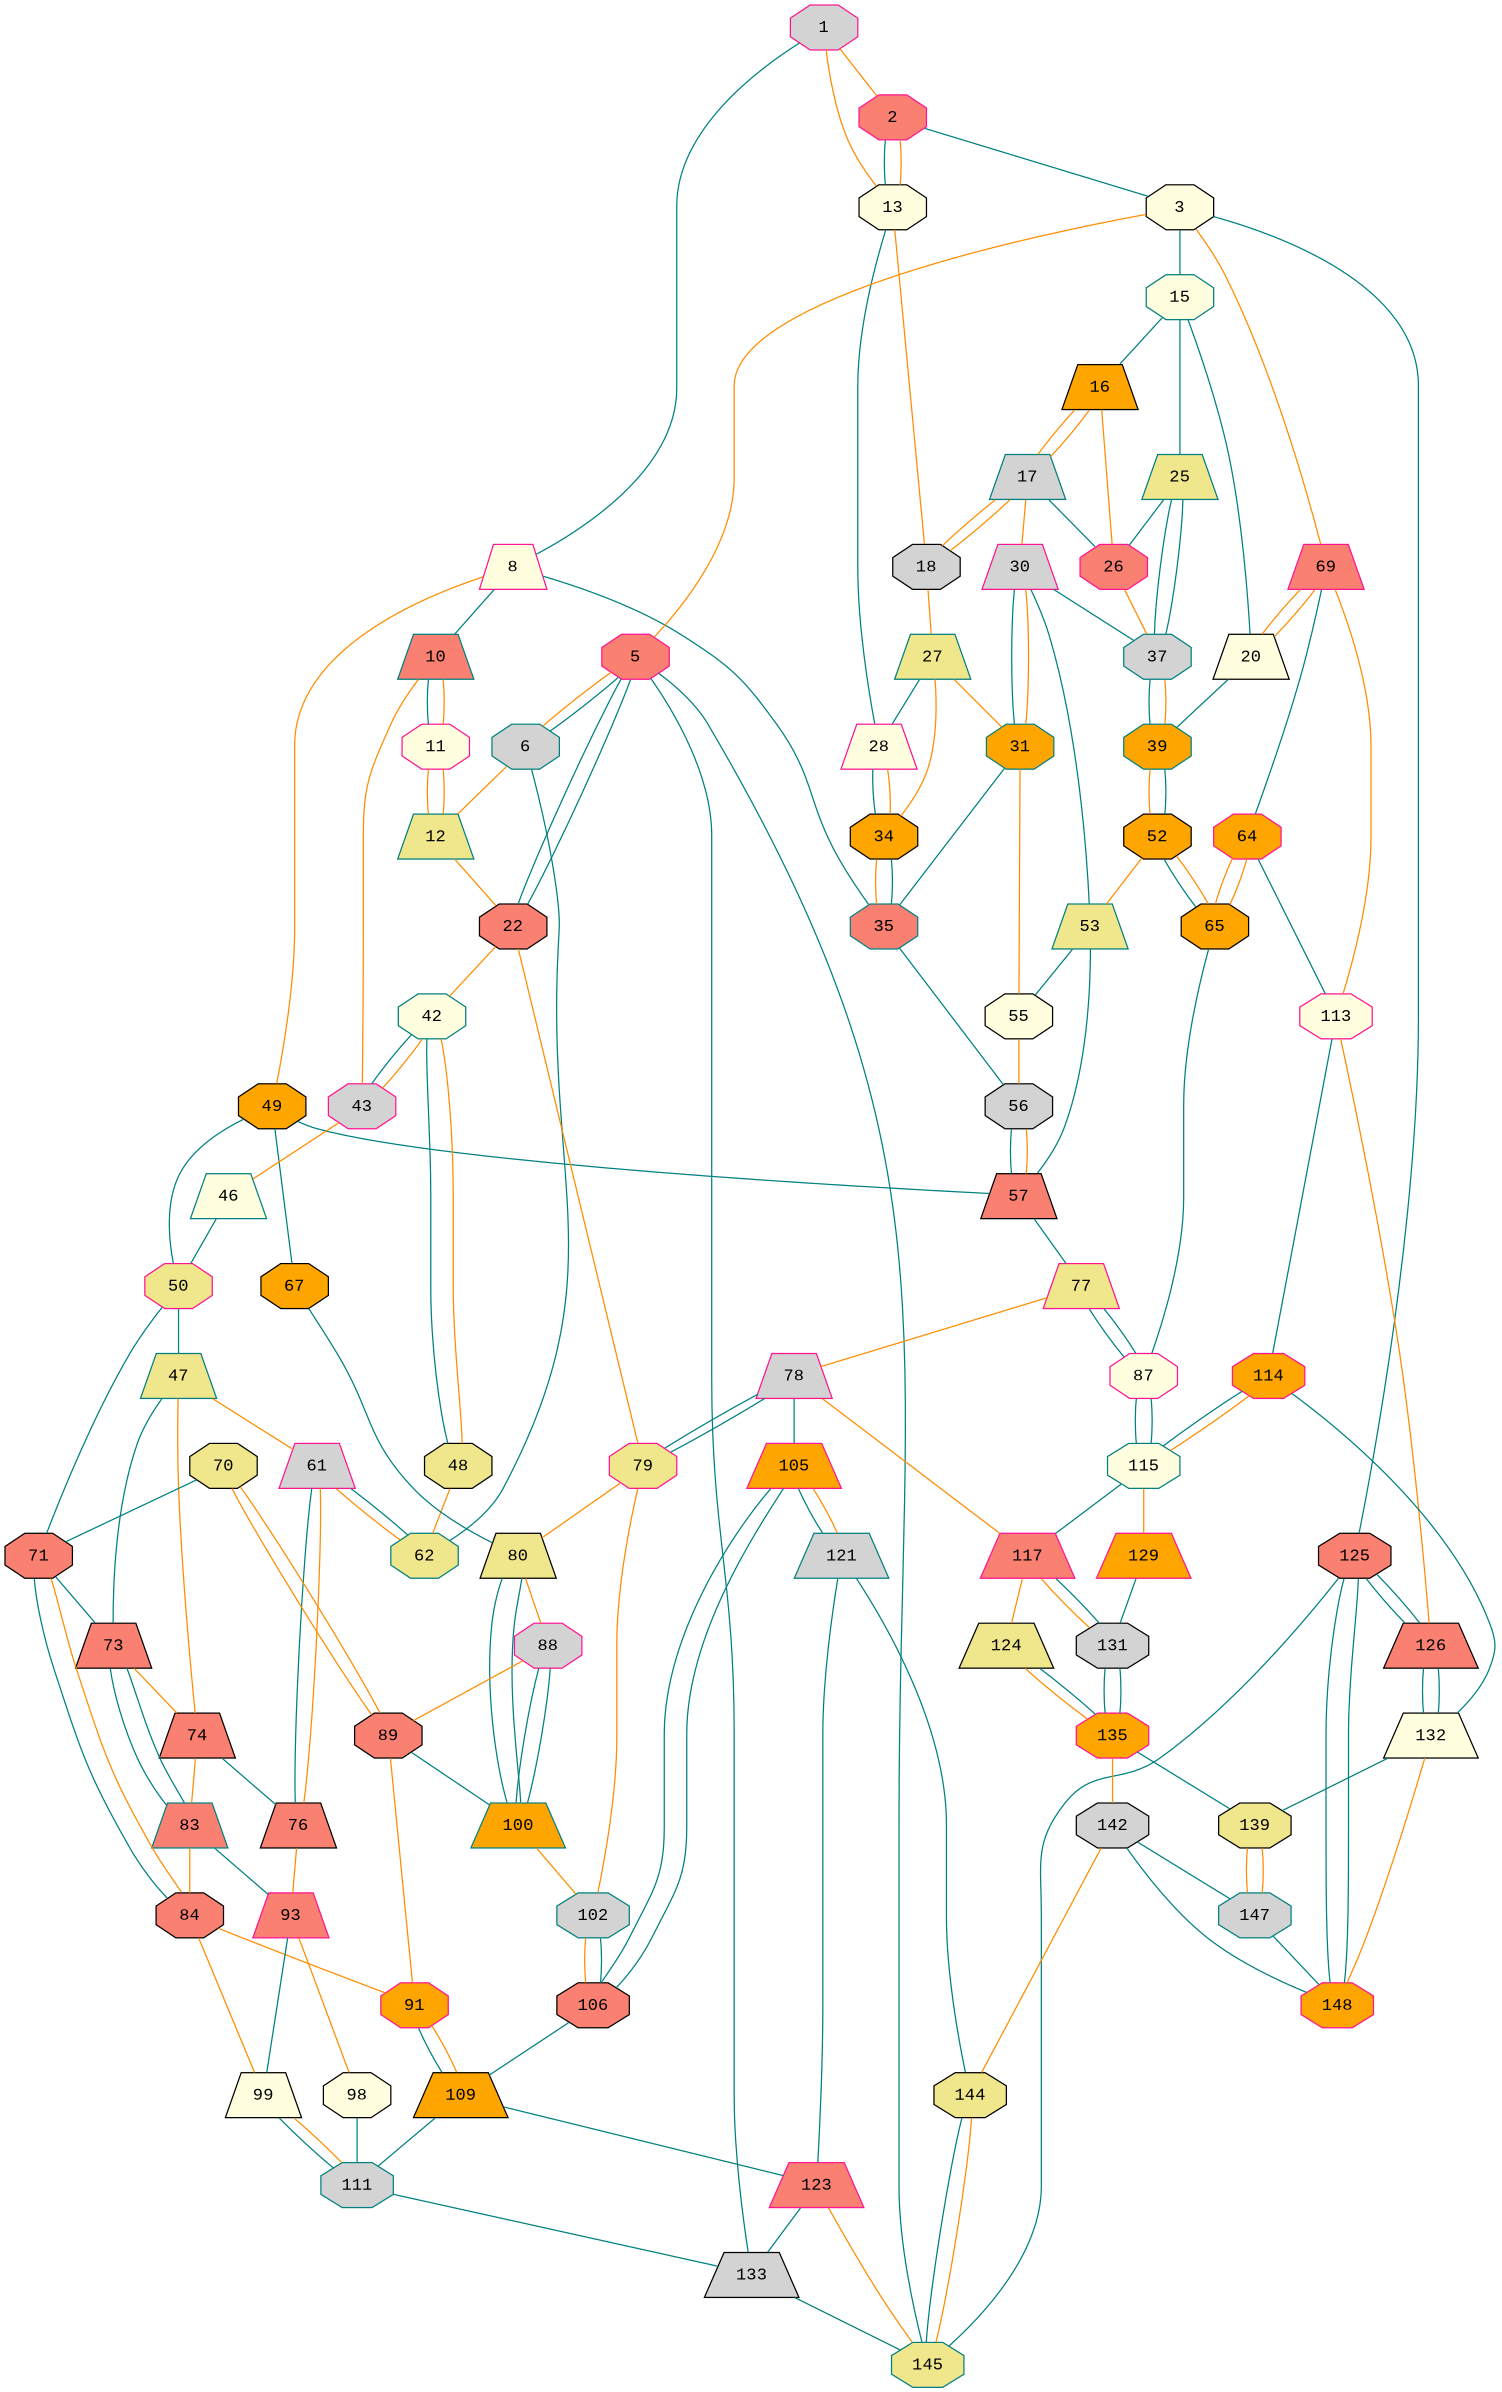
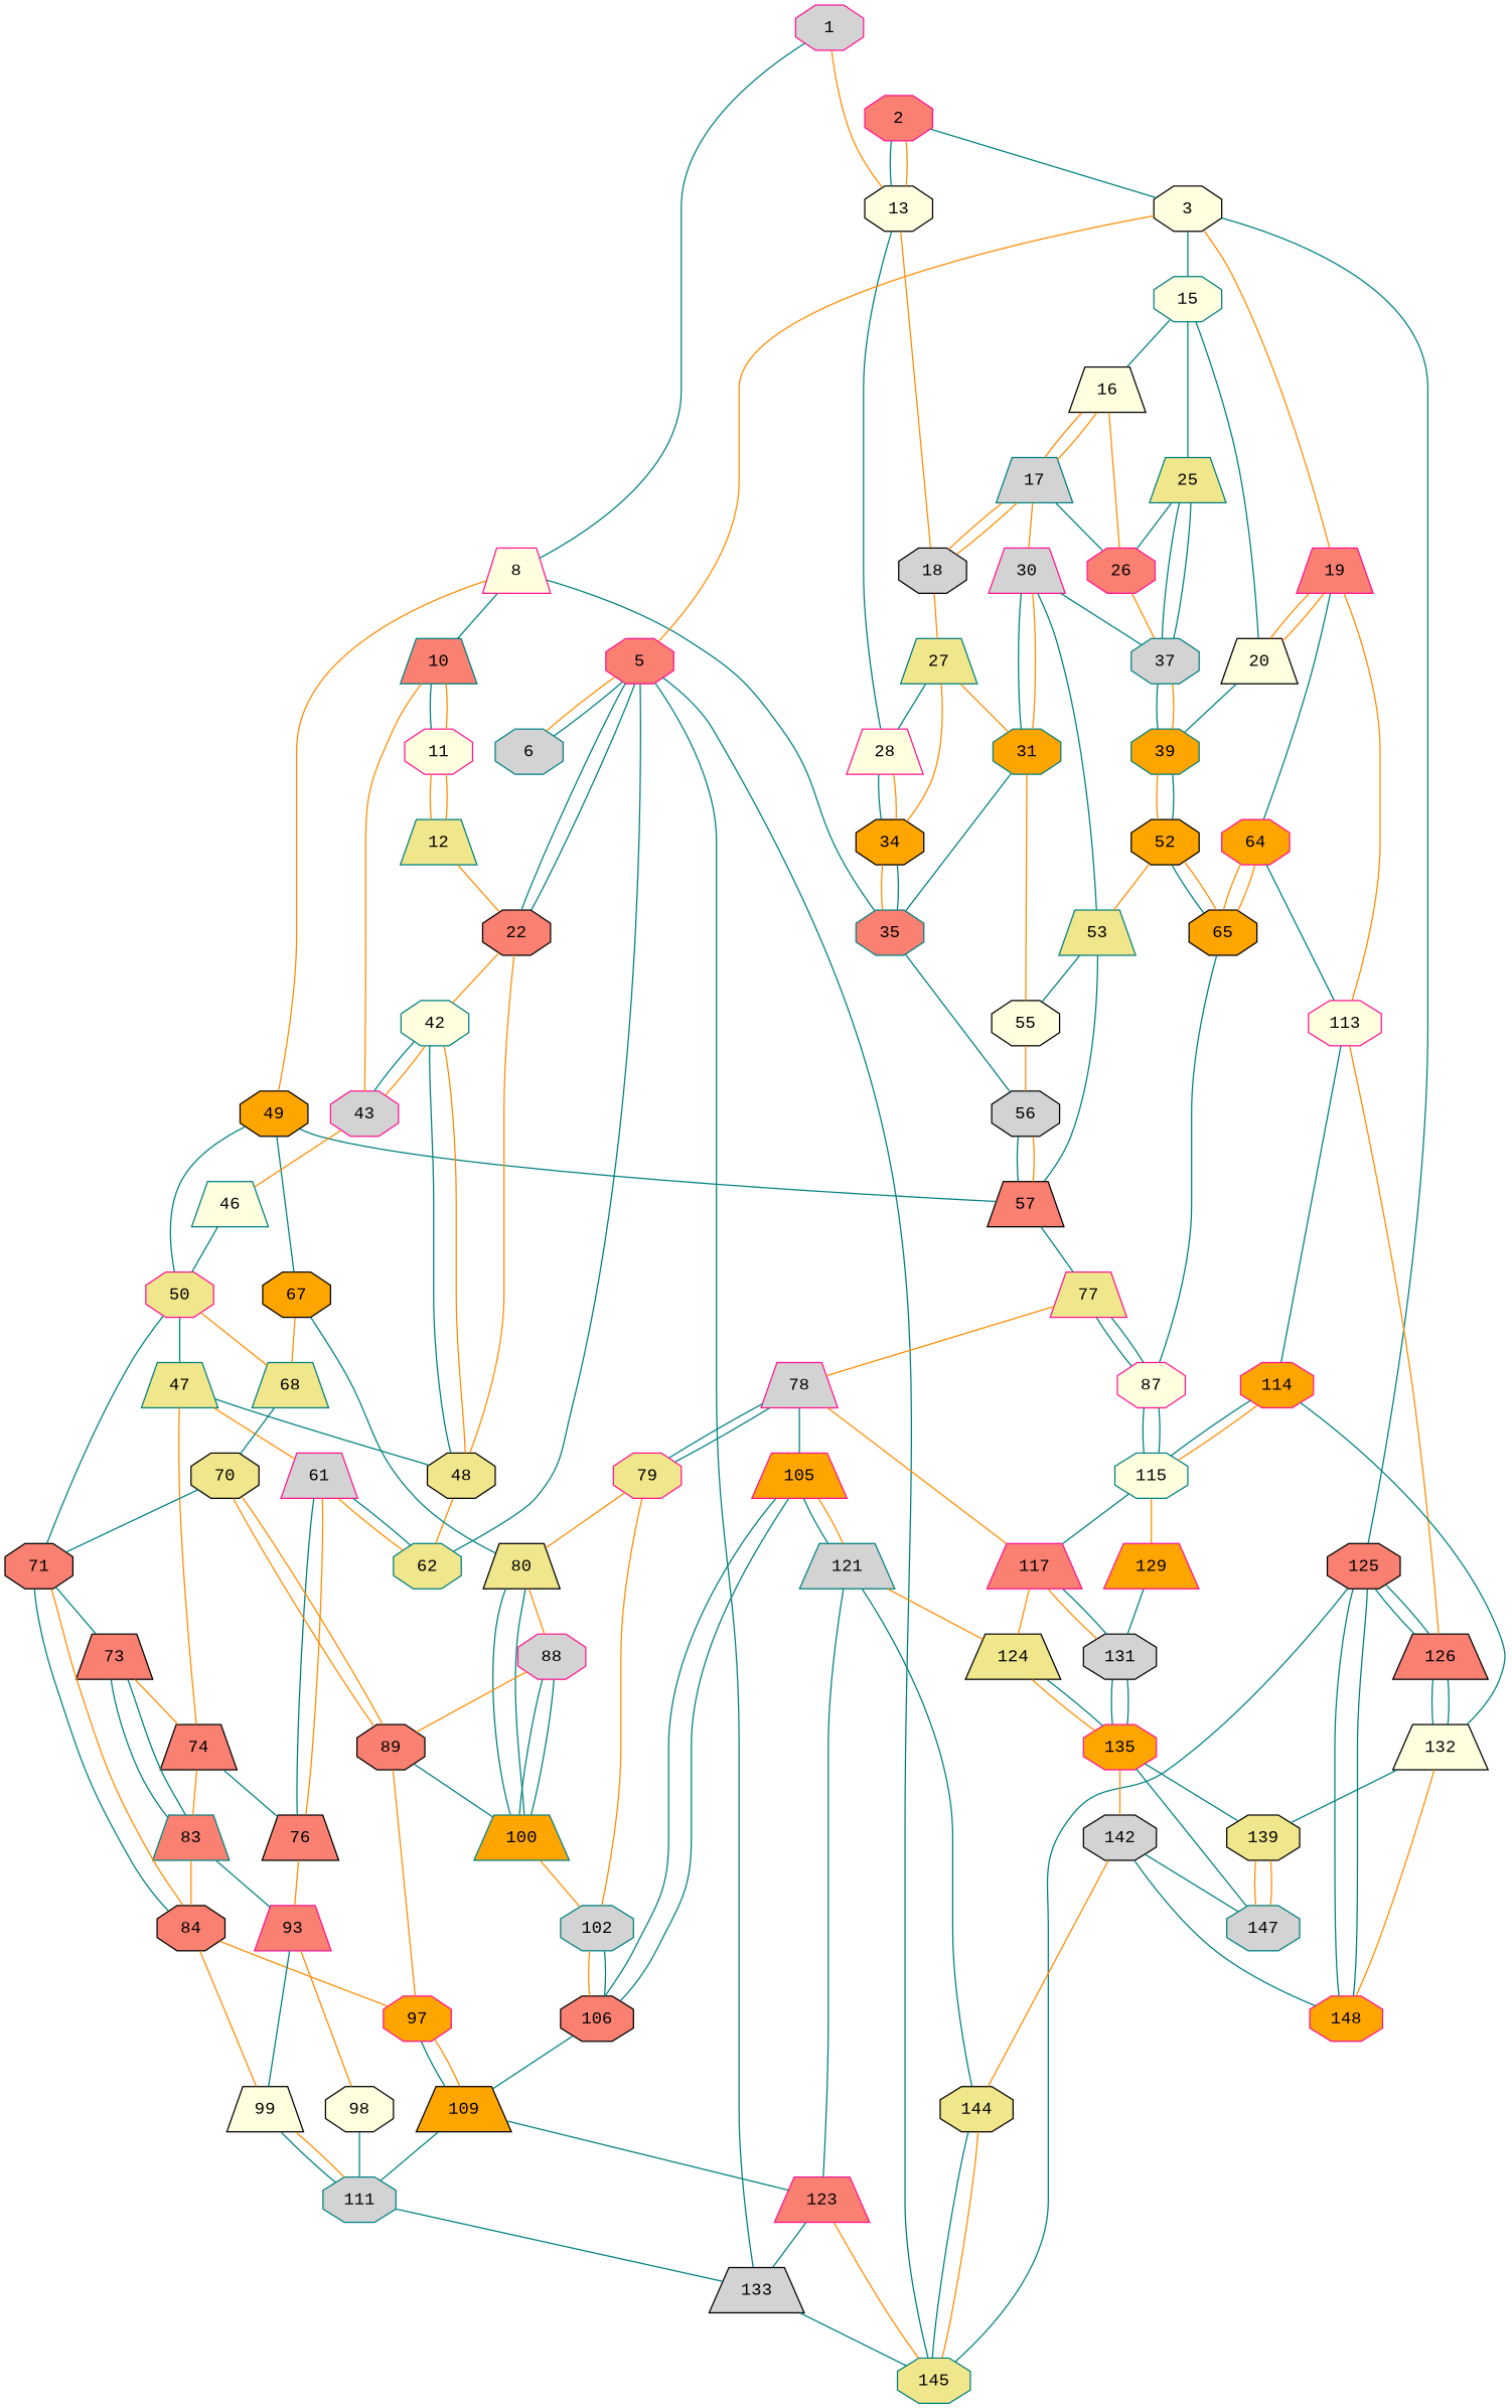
  graph {
    fontname="Liberation Mono"
    node [color=black fillcolor=salmon fontname="Liberation Mono" shape=octagon style=filled]
    edge [color=teal fontname="Liberation Mono"]
    1 [color=deeppink fillcolor=lightgrey super="+7"]
    2 [color=deeppink]
    8 [color=deeppink fillcolor=lightyellow shape=trapezium super="+9"]
    13 [fillcolor=lightyellow super="+14"]
    3 [fillcolor=lightyellow super="+4"]
    10 [color=teal shape=trapezium]
    35 [color=teal super="+36"]
    49 [fillcolor=orange super="+58"]
    18 [fillcolor=lightgrey]
    28 [color=deeppink fillcolor=lightyellow shape=trapezium]
    5 [color=deeppink super="+107"]
    15 [color=teal fillcolor=lightyellow super="+21"]
-   19 [color=deeppink shape=trapezium super="+63" label=69]
+   19 [color=deeppink shape=trapezium super="+63"]
    125
    6 [color=teal fillcolor=lightgrey]
    22 [super="+23"]
    62 [color=teal fillcolor=khaki super="+96"]
    133 [fillcolor=lightgrey shape=trapezium super="+134"]
    145 [color=teal fillcolor=khaki super="+146"]
-   16 [fillcolor=orange shape=trapezium]
+   16 [fillcolor=lightyellow shape=trapezium]
    20 [fillcolor=lightyellow shape=trapezium]
    25 [color=teal fillcolor=khaki shape=trapezium]
    64 [color=deeppink fillcolor=orange super="+112"]
    113 [color=deeppink fillcolor=lightyellow super="+120"]
    126 [shape=trapezium]
    148 [color=deeppink fillcolor=orange super="+149"]
    12 [color=teal fillcolor=khaki shape=trapezium super="+24"]
    42 [color=teal fillcolor=lightyellow]
    48 [fillcolor=khaki super="+54"]
    11 [color=deeppink fillcolor=lightyellow super="+41"]
    43 [color=deeppink fillcolor=lightgrey super="+44"]
    56 [fillcolor=lightgrey]
    50 [color=deeppink fillcolor=khaki super="+51"]
    57 [shape=trapezium super="+66"]
    67 [fillcolor=orange super="+82"]
    46 [color=teal fillcolor=lightyellow shape=trapezium]
    27 [color=teal fillcolor=khaki shape=trapezium super="+32"]
    34 [fillcolor=orange]
    17 [color=teal fillcolor=lightgrey shape=trapezium super="+29"]
    26 [color=deeppink super="+33"]
    39 [color=teal fillcolor=orange]
    37 [color=teal fillcolor=lightgrey super="+38"]
    30 [color=deeppink fillcolor=lightgrey shape=trapezium super="+45"]
    31 [color=teal fillcolor=orange super="+40"]
    53 [color=teal fillcolor=khaki shape=trapezium super="+59"]
    65 [fillcolor=orange super="+86"]
    114 [color=deeppink fillcolor=orange super="+127"]
    52 [fillcolor=orange]
    55 [fillcolor=lightyellow]
    47 [color=teal fillcolor=khaki shape=trapezium super="+60"]
    61 [color=deeppink fillcolor=lightgrey shape=trapezium]
    74 [shape=trapezium super="+75"]
+   68 [color=teal fillcolor=khaki shape=trapezium super="+69"]
    71 [super="+72"]
    76 [shape=trapezium super="+94"]
    83 [color=teal shape=trapezium super="+85"]
    77 [color=deeppink fillcolor=khaki shape=trapezium]
    80 [fillcolor=khaki shape=trapezium super="+81"]
    70 [fillcolor=khaki]
    73 [shape=trapezium]
    84 [super="+92"]
    87 [color=deeppink fillcolor=lightyellow]
    78 [color=deeppink fillcolor=lightgrey shape=trapezium super="+104"]
    93 [color=deeppink shape=trapezium super="+97"]
    115 [color=teal fillcolor=lightyellow super="+116"]
    88 [color=deeppink fillcolor=lightgrey]
    100 [color=teal fillcolor=orange shape=trapezium super="+101"]
    89 [super="+90"]
-   91 [color=deeppink fillcolor=orange]
+   91 [color=deeppink fillcolor=orange label=97]
    99 [fillcolor=lightyellow shape=trapezium]
    98 [fillcolor=lightyellow]
    79 [color=deeppink fillcolor=khaki]
    105 [color=deeppink fillcolor=orange shape=trapezium]
    117 [color=deeppink shape=trapezium super="+118"]
    102 [color=teal fillcolor=lightgrey super="+103"]
    106 [super="+108"]
    121 [color=teal fillcolor=lightgrey shape=trapezium super="+122"]
    124 [fillcolor=khaki shape=trapezium]
    131 [fillcolor=lightgrey]
    109 [fillcolor=orange shape=trapezium super="+110"]
    111 [color=teal fillcolor=lightgrey super="+119"]
    129 [color=deeppink fillcolor=orange shape=trapezium super="+130"]
    123 [color=deeppink shape=trapezium super="+136"]
    144 [fillcolor=khaki]
    132 [fillcolor=lightyellow shape=trapezium super="+138"]
    139 [fillcolor=khaki super="+140"]
    135 [color=deeppink fillcolor=orange super="+141"]
    142 [fillcolor=lightgrey super="+143"]
    147 [color=teal fillcolor=lightgrey]
-   1 -- 2 [color=darkorange]
    1 -- 8
    1 -- 13 [color=darkorange]
    2 -- 13
    2 -- 13 [color=darkorange]
    2 -- 3
    8 -- 10
    8 -- 35
    8 -- 49 [color=darkorange]
    13 -- 18 [color=darkorange]
    13 -- 28
    3 -- 5 [color=darkorange]
    3 -- 15
    3 -- 19 [color=darkorange]
    3 -- 125
    10 -- 11
    10 -- 11 [color=darkorange]
    10 -- 43 [color=darkorange]
    35 -- 56
    49 -- 50
    49 -- 57
    49 -- 67
    18 -- 27 [color=darkorange]
    28 -- 34
    28 -- 34 [color=darkorange]
    5 -- 6 [color=darkorange]
    5 -- 6
    5 -- 22
    5 -- 22
-   6 -- 62
+   5 -- 62
    5 -- 133
    5 -- 145
    15 -- 16
    15 -- 20
    15 -- 25
    19 -- 20 [color=darkorange]
    19 -- 20 [color=darkorange]
    19 -- 64
    19 -- 113 [color=darkorange]
    125 -- 145
    125 -- 126
    125 -- 126
    125 -- 148
    125 -- 148
-   6 -- 12 [color=darkorange]
    22 -- 42 [color=darkorange]
-   22 -- 79 [color=darkorange]
+   22 -- 48 [color=darkorange]
    133 -- 145
    16 -- 17 [color=darkorange]
    16 -- 17 [color=darkorange]
    16 -- 26 [color=darkorange]
    20 -- 39
    25 -- 26
    25 -- 37
    25 -- 37
    64 -- 113
    64 -- 65 [color=darkorange weight=2]
    64 -- 65 [color=darkorange]
    113 -- 126 [color=darkorange]
    113 -- 114
    126 -- 132
    126 -- 132
    12 -- 22 [color=darkorange]
    42 -- 48
    42 -- 48 [color=darkorange]
    42 -- 43
    42 -- 43 [color=darkorange]
    48 -- 62 [color=darkorange]
    11 -- 12 [color=darkorange weight=2]
    11 -- 12 [color=darkorange]
    43 -- 46 [color=darkorange]
    56 -- 57
    56 -- 57 [color=darkorange]
    50 -- 47
+   50 -- 68 [color=darkorange]
    50 -- 71
    57 -- 77
+   67 -- 68 [color=darkorange weight=2]
    67 -- 80
    46 -- 50
    27 -- 28
    27 -- 34 [color=darkorange]
    27 -- 31 [color=darkorange]
    34 -- 35 [color=darkorange]
    34 -- 35
    17 -- 18 [color=darkorange]
    17 -- 18 [color=darkorange]
    17 -- 26
    17 -- 30 [color=darkorange]
    26 -- 37 [color=darkorange]
    39 -- 52 [color=darkorange]
    39 -- 52
    37 -- 39
    37 -- 39 [color=darkorange]
    30 -- 37
    30 -- 31
    30 -- 31 [color=darkorange]
    30 -- 53
    31 -- 35
    31 -- 55 [color=darkorange]
    53 -- 57
    53 -- 55
    65 -- 87
    114 -- 115
    114 -- 115 [color=darkorange]
    114 -- 132
    52 -- 53 [color=darkorange]
    52 -- 65
    52 -- 65 [color=darkorange]
    55 -- 56 [color=darkorange]
-   47 -- 73
+   47 -- 48
    47 -- 61 [color=darkorange]
    47 -- 74 [color=darkorange]
    61 -- 62 [color=darkorange]
    61 -- 62
    61 -- 76
    61 -- 76 [color=darkorange]
    74 -- 76
    74 -- 83 [color=darkorange]
+   68 -- 70
    71 -- 73
    71 -- 84
    71 -- 84 [color=darkorange]
    76 -- 93 [color=darkorange]
    83 -- 84 [color=darkorange]
    83 -- 93
    77 -- 87
    77 -- 87
    77 -- 78 [color=darkorange]
    80 -- 88 [color=darkorange]
    80 -- 100
    80 -- 100
    70 -- 71
    70 -- 89 [color=darkorange]
    70 -- 89 [color=darkorange]
    73 -- 74 [color=darkorange]
    73 -- 83
    73 -- 83
    84 -- 91 [color=darkorange]
    84 -- 99 [color=darkorange]
    87 -- 115
    87 -- 115
    78 -- 79
    78 -- 79
    78 -- 105
    78 -- 117 [color=darkorange]
    93 -- 99
    93 -- 98 [color=darkorange]
    115 -- 117
    115 -- 129 [color=darkorange]
    88 -- 100
    88 -- 100
    88 -- 89 [color=darkorange]
    100 -- 102 [color=darkorange]
    89 -- 100
    89 -- 91 [color=darkorange]
    91 -- 109
    91 -- 109 [color=darkorange]
    99 -- 111
    99 -- 111 [color=darkorange]
    98 -- 111
    79 -- 80 [color=darkorange]
    79 -- 102 [color=darkorange]
    105 -- 106
    105 -- 106
    105 -- 121
    105 -- 121 [color=darkorange]
    117 -- 124 [color=darkorange]
    117 -- 131 [color=darkorange]
    117 -- 131
    102 -- 106 [color=darkorange weight=2]
    102 -- 106
    106 -- 109
+   121 -- 124 [color=darkorange]
    121 -- 123
    121 -- 144
    124 -- 135 [color=darkorange]
    124 -- 135
    131 -- 135
    131 -- 135
    109 -- 111
    109 -- 123
    111 -- 133
    129 -- 131
    123 -- 133
    123 -- 145 [color=darkorange]
    144 -- 145
    144 -- 145 [color=darkorange]
    132 -- 148 [color=darkorange]
    132 -- 139
    139 -- 147 [color=darkorange]
    139 -- 147 [color=darkorange]
    135 -- 139
    135 -- 142 [color=darkorange]
    142 -- 148
    142 -- 144 [color=darkorange]
    142 -- 147
-   147 -- 148
+   147 -- 135
  }
